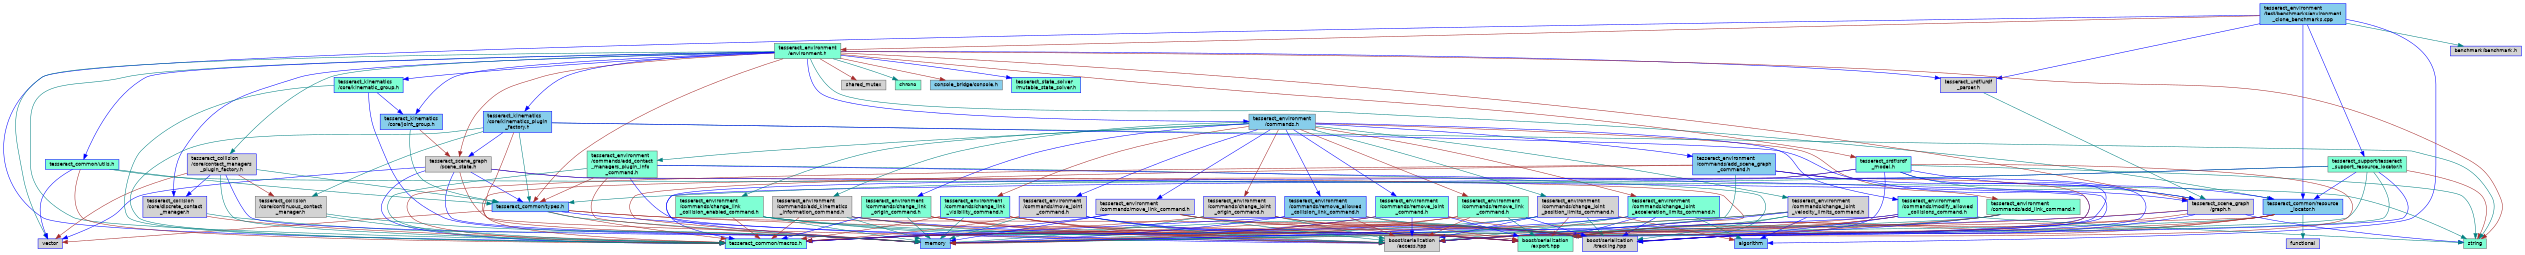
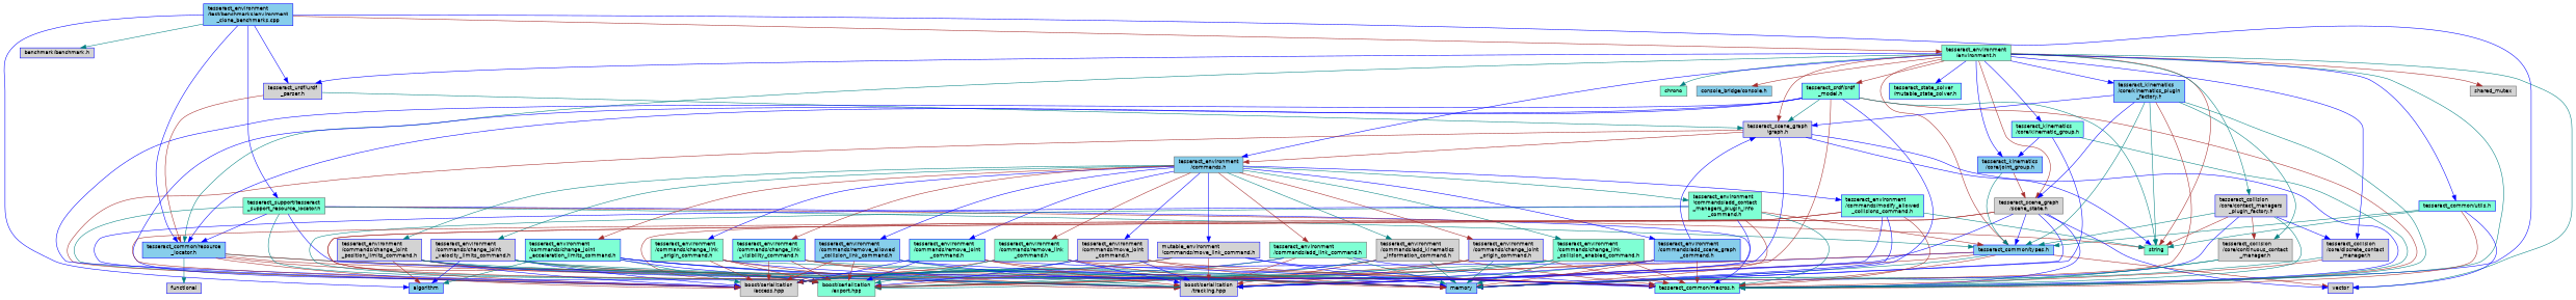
  digraph {
    node [color=blue fillcolor=aquamarine fontname=Helvetica fontsize=10 shape=box style=filled]
    edge [color=brown fontname=Helvetica fontsize=10 labelfontname=Helvetica labelfontsize=10 style=solid]
    n1 [fillcolor=skyblue fontcolor=black height=0.2 label="tesseract_environment\l/test/benchmarks/environment\l_clone_benchmarks.cpp" width=0.4]
    n2 [height=0.2 label="tesseract_common/macros.h" width=0.4]
    n3 [fillcolor=lightgrey height=0.2 label="benchmark/benchmark.h" width=0.4]
    n4 [fillcolor=skyblue height=0.2 label=algorithm width=0.4]
    n5 [color=gray40 height=0.2 label="tesseract_environment\l/environment.h" width=0.4]
    n6 [fillcolor=lightgrey height=0.2 label="tesseract_urdf/urdf\l_parser.h" width=0.4]
    n7 [fillcolor=skyblue height=0.2 label="tesseract_common/resource\l_locator.h" width=0.4]
    n8 [color=gray40 height=0.2 label="tesseract_support/tesseract\l_support_resource_locator.h" width=0.4]
    n9 [fillcolor=lightgrey height=0.2 label=vector width=0.4]
    n10 [color=gray40 height=0.2 label=string width=0.4]
    n11 [color=gray40 fillcolor=lightgrey height=0.2 label=shared_mutex width=0.4]
    n12 [color=gray40 height=0.2 label=chrono width=0.4]
    n13 [color=gray40 fillcolor=skyblue height=0.2 label="console_bridge/console.h" width=0.4]
    n14 [color=gray40 fillcolor=skyblue height=0.2 label="tesseract_environment\l/commands.h" width=0.4]
    n15 [fillcolor=skyblue height=0.2 label="tesseract_common/types.h" width=0.4]
    n16 [fillcolor=lightgrey height=0.2 label="tesseract_scene_graph\l/graph.h" width=0.4]
    n17 [color=gray40 fillcolor=lightgrey height=0.2 label="tesseract_scene_graph\l/scene_state.h" width=0.4]
    n18 [fillcolor=lightgrey height=0.2 label="tesseract_collision\l/core/discrete_contact\l_manager.h" width=0.4]
    n19 [fillcolor=lightgrey height=0.2 label="tesseract_collision\l/core/contact_managers\l_plugin_factory.h" width=0.4]
    n20 [height=0.2 label="tesseract_state_solver\l/mutable_state_solver.h" width=0.4]
    n21 [height=0.2 label="tesseract_srdf/srdf\l_model.h" width=0.4]
    n22 [height=0.2 label="tesseract_common/utils.h" width=0.4]
    n23 [fillcolor=skyblue height=0.2 label="tesseract_kinematics\l/core/joint_group.h" width=0.4]
    n24 [height=0.2 label="tesseract_kinematics\l/core/kinematic_group.h" width=0.4]
    n25 [fillcolor=skyblue height=0.2 label="tesseract_kinematics\l/core/kinematics_plugin\l_factory.h" width=0.4]
    n26 [color=gray40 fillcolor=lightgrey height=0.2 label="boost/serialization\l/access.hpp" width=0.4]
    n27 [fillcolor=skyblue height=0.2 label=memory width=0.4]
    n28 [color=gray40 height=0.2 label="boost/serialization\l/export.hpp" width=0.4]
    n29 [fillcolor=lightgrey height=0.2 label="boost/serialization\l/tracking.hpp" width=0.4]
    n30 [fillcolor=lightgrey height=0.2 label=functional width=0.4]
    n31 [color=gray40 height=0.2 label="tesseract_environment\l/commands/add_contact\l_managers_plugin_info\l_command.h" width=0.4]
    n32 [color=gray40 height=0.2 label="tesseract_environment\l/commands/add_link_command.h" width=0.4]
    n33 [color=gray40 fillcolor=lightgrey height=0.2 label="tesseract_environment\l/commands/add_kinematics\l_information_command.h" width=0.4]
    n34 [fillcolor=skyblue height=0.2 label="tesseract_environment\l/commands/add_scene_graph\l_command.h" width=0.4]
    n35 [height=0.2 label="tesseract_environment\l/commands/change_joint\l_acceleration_limits_command.h" width=0.4]
    n36 [fillcolor=lightgrey height=0.2 label="tesseract_environment\l/commands/change_joint\l_origin_command.h" width=0.4]
    n37 [fillcolor=lightgrey height=0.2 label="tesseract_environment\l/commands/change_joint\l_position_limits_command.h" width=0.4]
    n38 [fillcolor=lightgrey height=0.2 label="tesseract_environment\l/commands/change_joint\l_velocity_limits_command.h" width=0.4]
    n39 [color=gray40 height=0.2 label="tesseract_environment\l/commands/change_link\l_collision_enabled_command.h" width=0.4]
    n40 [color=gray40 height=0.2 label="tesseract_environment\l/commands/change_link\l_origin_command.h" width=0.4]
    n41 [height=0.2 label="tesseract_environment\l/commands/change_link\l_visibility_command.h" width=0.4]
    n42 [height=0.2 label="tesseract_environment\l/commands/modify_allowed\l_collisions_command.h" width=0.4]
    n43 [fillcolor=lightgrey height=0.2 label="tesseract_environment\l/commands/move_joint\l_command.h" width=0.4]
-   n44 [fillcolor=lightgrey height=0.2 label="tesseract_environment\l/commands/move_link_command.h" width=0.4]
+   n44 [fillcolor=lightgrey height=0.2 label="mutable_environment\l/commands/move_link_command.h" width=0.4]
    n45 [fillcolor=skyblue height=0.2 label="tesseract_environment\l/commands/remove_allowed\l_collision_link_command.h" width=0.4]
    n46 [height=0.2 label="tesseract_environment\l/commands/remove_joint\l_command.h" width=0.4]
    n47 [color=gray40 height=0.2 label="tesseract_environment\l/commands/remove_link\l_command.h" width=0.4]
    n48 [color=gray40 fillcolor=lightgrey height=0.2 label="tesseract_collision\l/core/continuous_contact\l_manager.h" width=0.4]
    n1 -> n2 [color=blue]
    n1 -> n3 [color=teal]
    n1 -> n4 [color=blue]
    n1 -> n5
    n1 -> n6 [color=blue]
    n1 -> n7 [color=blue]
    n1 -> n8 [color=blue]
    n5 -> n2 [color=teal]
    n5 -> n6 [color=blue]
    n5 -> n7 [color=teal]
    n5 -> n9 [color=teal]
    n5 -> n10
    n5 -> n11
    n5 -> n12 [color=teal]
    n5 -> n13
    n5 -> n14 [color=blue]
    n5 -> n15
    n5 -> n16
    n5 -> n17
    n5 -> n18 [color=blue]
    n5 -> n19 [color=teal]
    n5 -> n20 [color=blue]
    n5 -> n21
    n5 -> n22 [color=blue]
    n5 -> n23 [color=blue]
    n5 -> n24 [color=blue]
    n5 -> n25 [color=blue]
+   n6 -> n7
    n6 -> n16 [color=teal]
    n7 -> n2 [color=teal]
    n7 -> n26
    n7 -> n27
    n7 -> n28
    n7 -> n29
    n7 -> n30 [color=teal]
    n8 -> n2 [color=blue]
    n8 -> n7 [color=blue]
    n8 -> n10
    n8 -> n15 [color=teal]
    n8 -> n26 [color=teal]
    n8 -> n28 [color=teal]
    n8 -> n29 [color=blue]
    n14 -> n31 [color=teal]
    n14 -> n32
    n14 -> n33 [color=teal]
    n14 -> n34 [color=blue]
    n14 -> n35
    n14 -> n36
    n14 -> n37 [color=teal]
    n14 -> n38 [color=teal]
    n14 -> n39 [color=teal]
    n14 -> n40 [color=blue]
    n14 -> n41
    n14 -> n42 [color=blue]
    n14 -> n43 [color=blue]
    n14 -> n44 [color=blue]
    n14 -> n45 [color=blue]
    n14 -> n46 [color=blue]
    n14 -> n47
    n15 -> n2
    n15 -> n9
    n15 -> n26 [color=blue]
    n15 -> n27 [color=teal]
    n15 -> n28
    n15 -> n29
    n16 -> n2 [color=blue]
    n16 -> n10 [color=blue]
    n16 -> n26
-   n16 -> n28
+   n16 -> n14
    n16 -> n29 [color=blue]
    n17 -> n2 [color=blue]
    n17 -> n9 [color=blue]
    n17 -> n15 [color=blue]
    n17 -> n26
    n17 -> n27 [color=blue]
    n17 -> n28
    n17 -> n29 [color=blue]
    n18 -> n2
    n18 -> n27 [color=teal]
    n19 -> n2 [color=teal]
-   n19 -> n9
+   n19 -> n10
    n19 -> n15 [color=teal]
    n19 -> n18 [color=blue]
    n19 -> n27 [color=blue]
    n19 -> n48
    n21 -> n2
    n21 -> n7 [color=blue]
    n21 -> n10 [color=teal]
    n21 -> n16 [color=teal]
    n21 -> n26 [color=blue]
    n21 -> n27 [color=blue]
    n21 -> n28 [color=blue]
    n21 -> n29
    n22 -> n2
    n22 -> n9 [color=blue]
    n22 -> n10 [color=teal]
    n22 -> n15 [color=teal]
    n23 -> n15 [color=teal]
    n23 -> n17
    n24 -> n2 [color=teal]
    n24 -> n23 [color=blue]
    n24 -> n27 [color=blue]
    n25 -> n2 [color=teal]
    n25 -> n10 [color=teal]
    n25 -> n15 [color=teal]
    n25 -> n16 [color=blue]
    n25 -> n17 [color=blue]
    n25 -> n27
    n25 -> n48 [color=teal]
    n31 -> n2 [color=teal]
    n31 -> n15
    n31 -> n26 [color=blue]
    n31 -> n27
    n31 -> n28 [color=teal]
    n31 -> n29 [color=blue]
+   n32 -> n2 [color=blue]
    n32 -> n26 [color=blue]
    n32 -> n27 [color=teal]
    n32 -> n28 [color=teal]
    n32 -> n29
    n33 -> n2
    n33 -> n26 [color=blue]
    n33 -> n27 [color=teal]
    n33 -> n28 [color=teal]
    n33 -> n29
    n34 -> n2
    n34 -> n16 [color=blue]
    n34 -> n26 [color=teal]
    n34 -> n27
    n34 -> n28
    n34 -> n29 [color=blue]
    n35 -> n2 [color=teal]
    n35 -> n4 [color=teal]
    n35 -> n26 [color=teal]
    n35 -> n27 [color=blue]
    n35 -> n28 [color=blue]
    n35 -> n29 [color=blue]
    n36 -> n2
    n36 -> n26 [color=teal]
    n36 -> n27 [color=teal]
    n36 -> n28
    n36 -> n29
    n37 -> n2 [color=blue]
    n37 -> n4
    n37 -> n26 [color=blue]
    n37 -> n27 [color=teal]
    n37 -> n28
    n37 -> n29 [color=teal]
    n38 -> n2
    n38 -> n4 [color=blue]
    n38 -> n26 [color=blue]
    n38 -> n27 [color=teal]
    n38 -> n28 [color=teal]
    n38 -> n29 [color=teal]
    n39 -> n2
    n39 -> n26 [color=teal]
    n39 -> n27 [color=teal]
    n39 -> n28 [color=teal]
    n39 -> n29 [color=teal]
    n40 -> n2 [color=blue]
    n40 -> n26
    n40 -> n27 [color=teal]
    n40 -> n28
    n40 -> n29
    n41 -> n2
    n41 -> n26
    n41 -> n27 [color=teal]
    n41 -> n28
    n41 -> n29
    n42 -> n2
    n42 -> n10 [color=teal]
    n42 -> n26
    n42 -> n27 [color=blue]
    n42 -> n28
    n42 -> n29 [color=blue]
    n43 -> n2
    n43 -> n26 [color=teal]
-   n43 -> n27 [color=teal]
+   n43 -> n27
    n43 -> n28 [color=blue]
    n43 -> n29 [color=blue]
    n44 -> n2 [color=blue]
    n44 -> n26 [color=teal]
    n44 -> n27 [color=blue]
    n44 -> n28
    n44 -> n29
    n45 -> n2 [color=blue]
    n45 -> n26
    n45 -> n27 [color=blue]
    n45 -> n28
    n45 -> n29 [color=teal]
    n46 -> n2 [color=blue]
    n46 -> n26 [color=blue]
    n46 -> n27
    n46 -> n28 [color=blue]
    n46 -> n29
    n47 -> n2
    n47 -> n26
    n47 -> n27
    n47 -> n28 [color=teal]
    n47 -> n29 [color=blue]
    n48 -> n2 [color=teal]
    n48 -> n27 [color=teal]
  }
